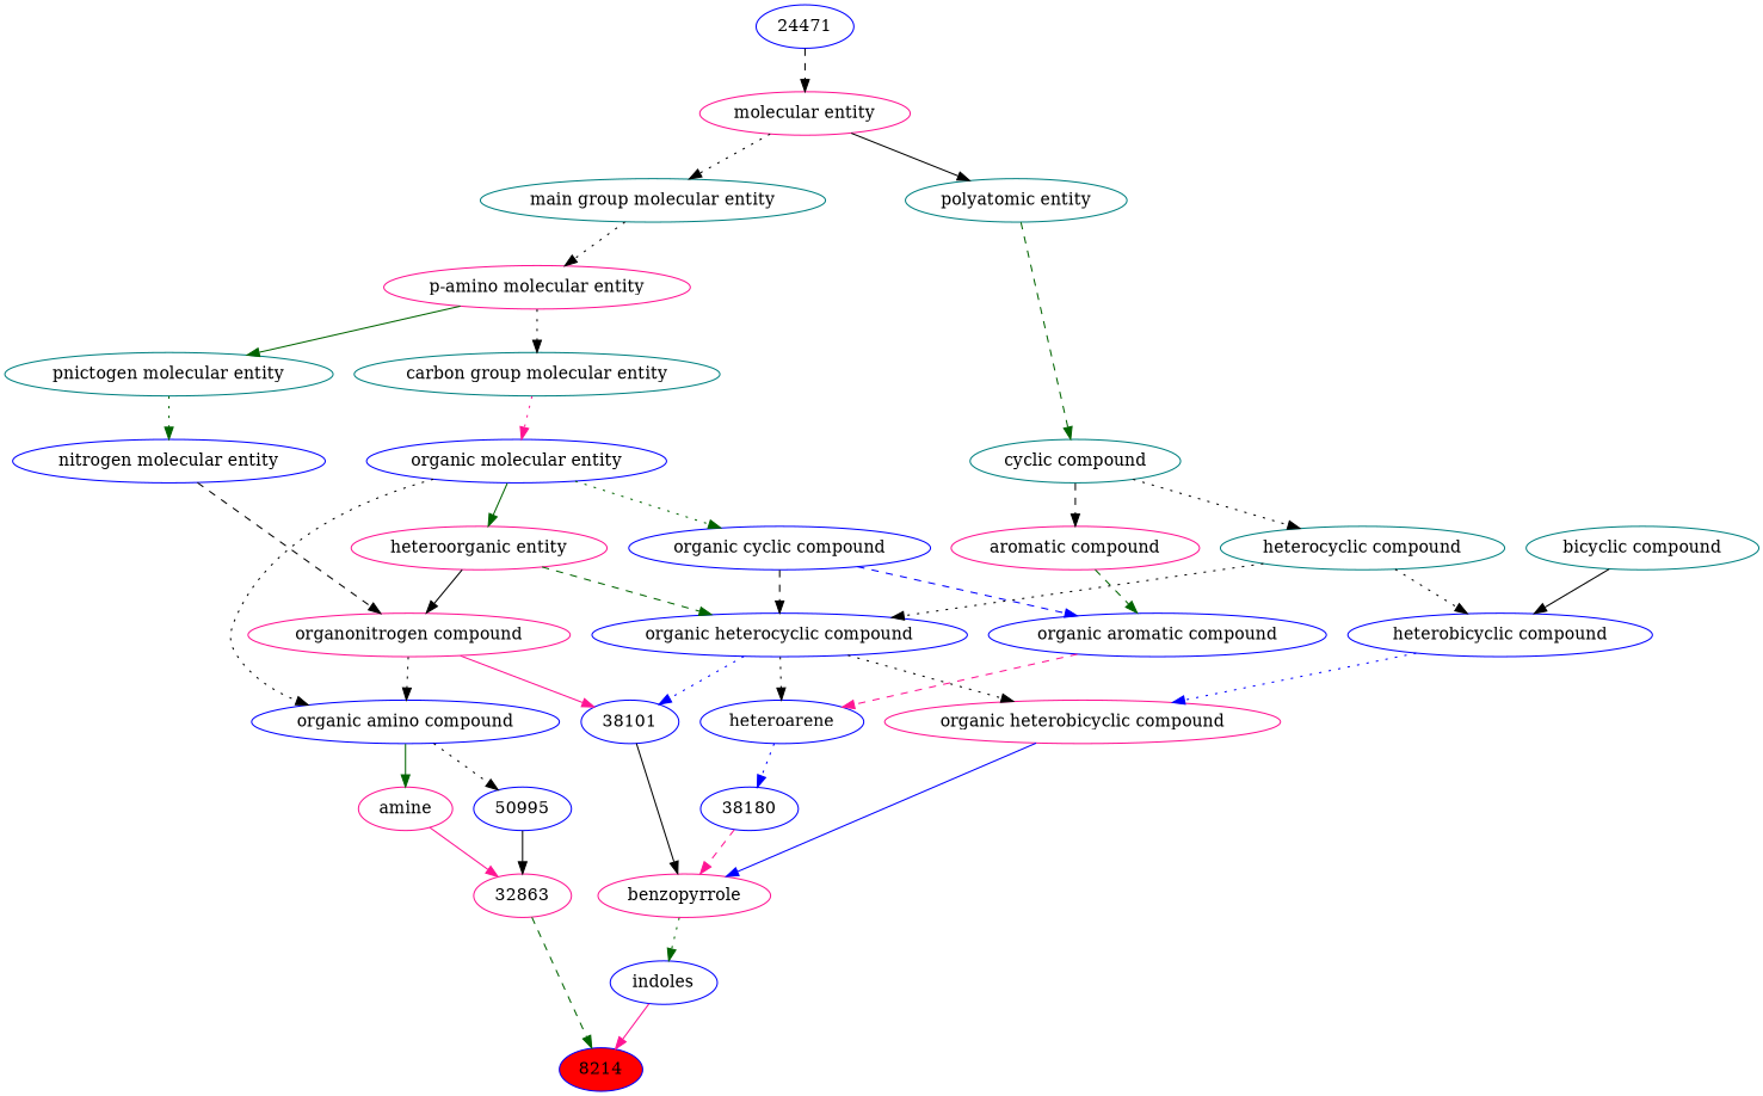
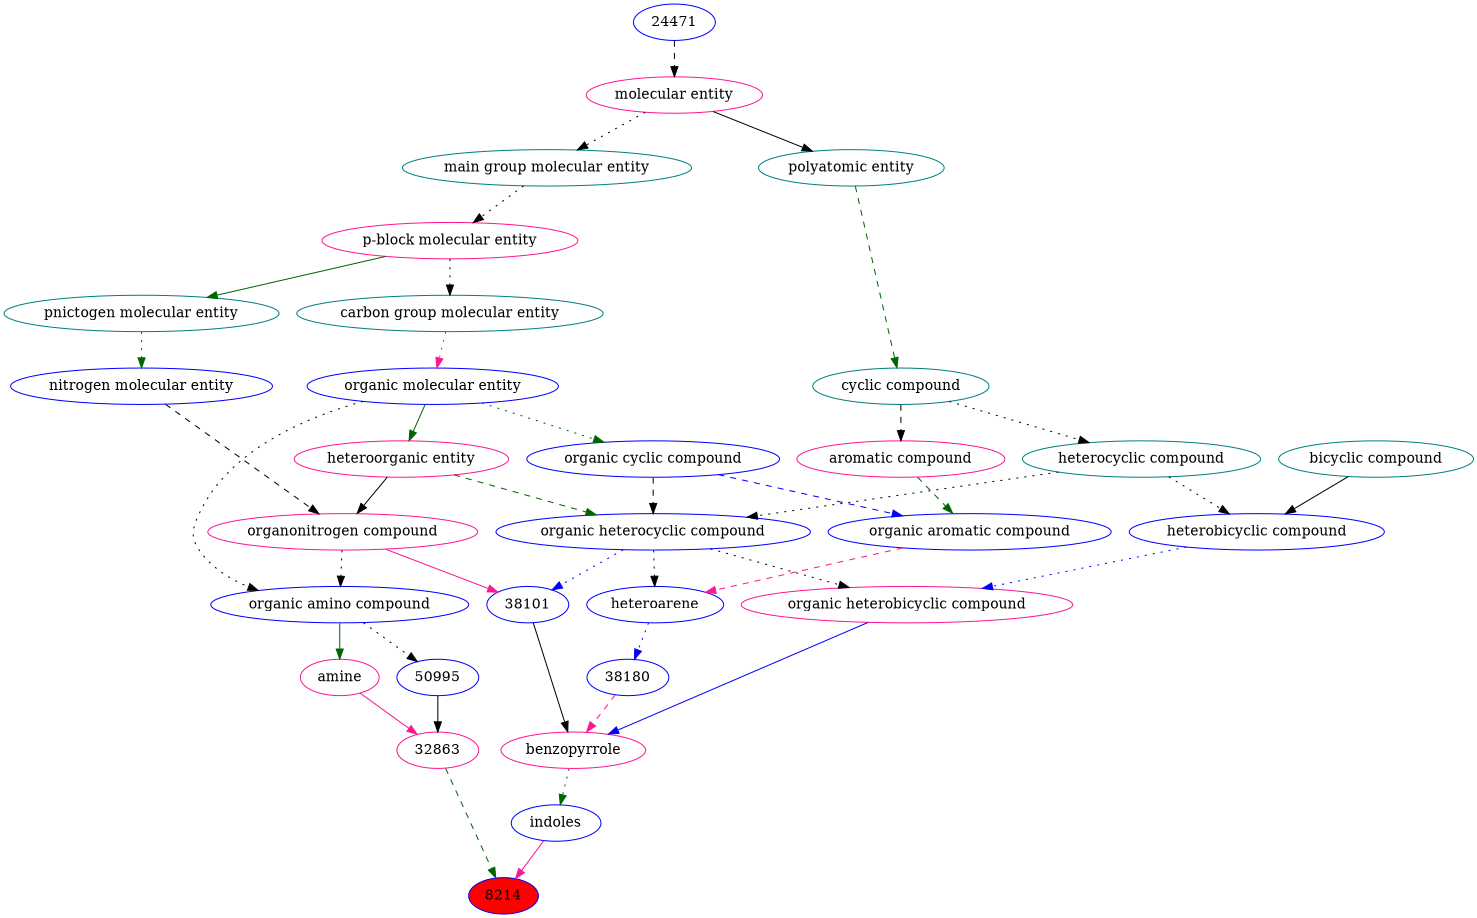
  digraph {
    node [color=blue]
    edge [color=black style=dotted]
    n1 [fillcolor=red label=8214 style=filled]
    n2 [color=deeppink label=32863]
    n3 [label=indoles]
    n4 [label=50995]
    n5 [color=deeppink label=amine]
    n6 [color=deeppink label=benzopyrrole]
    n7 [label="organic amino compound"]
    n8 [color=deeppink label="organic heterobicyclic compound"]
    n9 [label=38101]
    n10 [label=38180]
    n11 [label="organic molecular entity"]
    n12 [color=deeppink label="heteroorganic entity"]
    n13 [label="organic cyclic compound"]
    n14 [color=deeppink label="organonitrogen compound"]
    n15 [label="organic heterocyclic compound"]
    n16 [label="organic aromatic compound"]
    n17 [label="heterobicyclic compound"]
    n18 [label=heteroarene]
    n19 [color=teal label="carbon group molecular entity"]
    n20 [label="nitrogen molecular entity"]
    n21 [color=teal label="bicyclic compound"]
    n22 [color=teal label="heterocyclic compound"]
-   n23 [color=deeppink label="p-amino molecular entity"]
+   n23 [color=deeppink label="p-block molecular entity"]
    n24 [color=teal label="pnictogen molecular entity"]
    n25 [color=teal label="cyclic compound"]
    n26 [color=deeppink label="aromatic compound"]
    n27 [color=teal label="main group molecular entity"]
    n28 [color=teal label="polyatomic entity"]
    n29 [color=deeppink label="molecular entity"]
    n30 [label=24471]
    n2 -> n1 [color=darkgreen style=dashed]
    n3 -> n1 [color=deeppink style=solid]
    n4 -> n2 [style=solid]
    n5 -> n2 [color=deeppink style=solid]
    n6 -> n3 [color=darkgreen]
    n7 -> n4
    n7 -> n5 [color=darkgreen style=solid]
    n8 -> n6 [color=blue style=solid]
    n9 -> n6 [style=solid]
    n10 -> n6 [color=deeppink style=dashed]
    n11 -> n7
    n11 -> n12 [color=darkgreen style=solid]
    n11 -> n13 [color=darkgreen]
    n12 -> n14 [style=solid]
    n12 -> n15 [color=darkgreen style=dashed]
    n13 -> n15 [style=dashed]
    n13 -> n16 [color=blue style=dashed]
    n14 -> n7
    n14 -> n9 [color=deeppink style=solid]
    n15 -> n8
    n15 -> n9 [color=blue]
    n15 -> n18
    n16 -> n18 [color=deeppink style=dashed]
    n17 -> n8 [color=blue]
    n18 -> n10 [color=blue]
    n19 -> n11 [color=deeppink]
    n20 -> n14 [style=dashed]
    n21 -> n17 [style=solid]
    n22 -> n15
    n22 -> n17
    n23 -> n19
    n23 -> n24 [color=darkgreen style=solid]
    n24 -> n20 [color=darkgreen]
    n25 -> n22
    n25 -> n26 [style=dashed]
    n26 -> n16 [color=darkgreen style=dashed]
    n27 -> n23
    n28 -> n25 [color=darkgreen style=dashed]
    n29 -> n27
    n29 -> n28 [style=solid]
    n30 -> n29 [style=dashed]
  }
